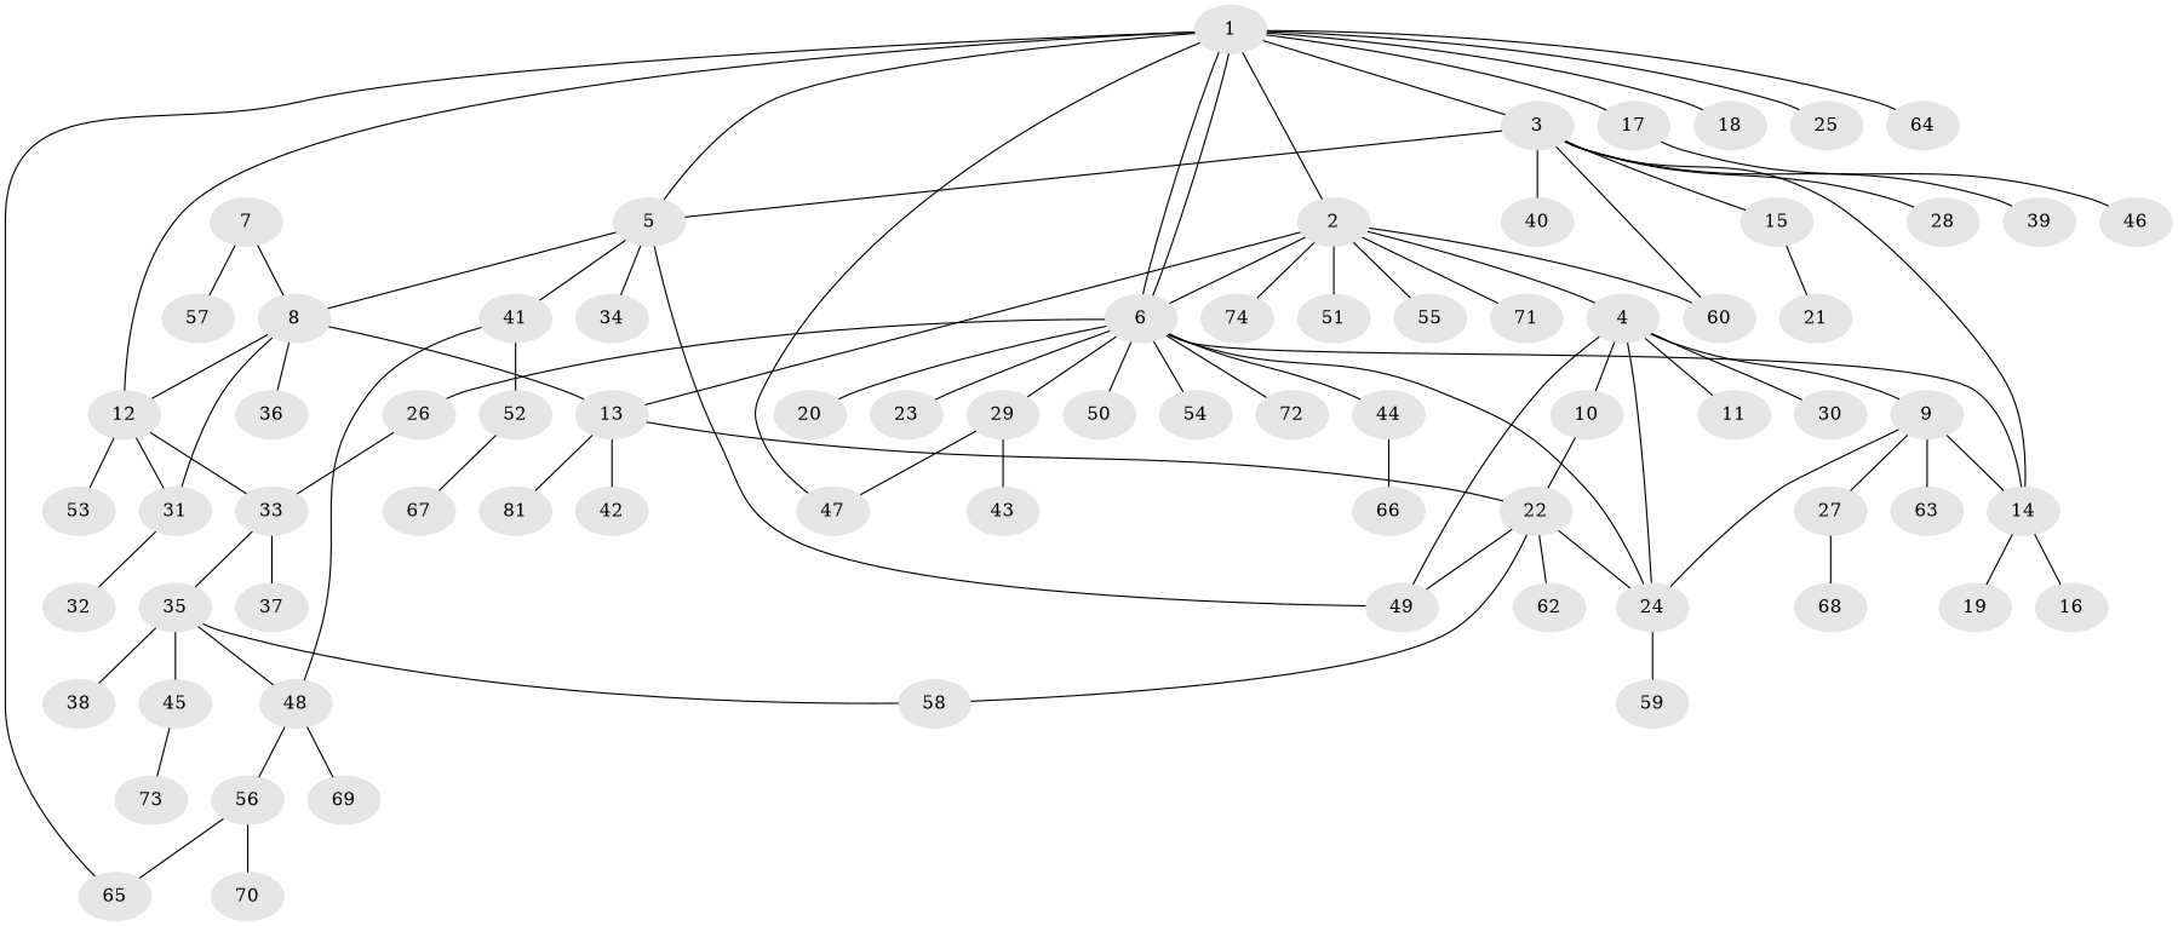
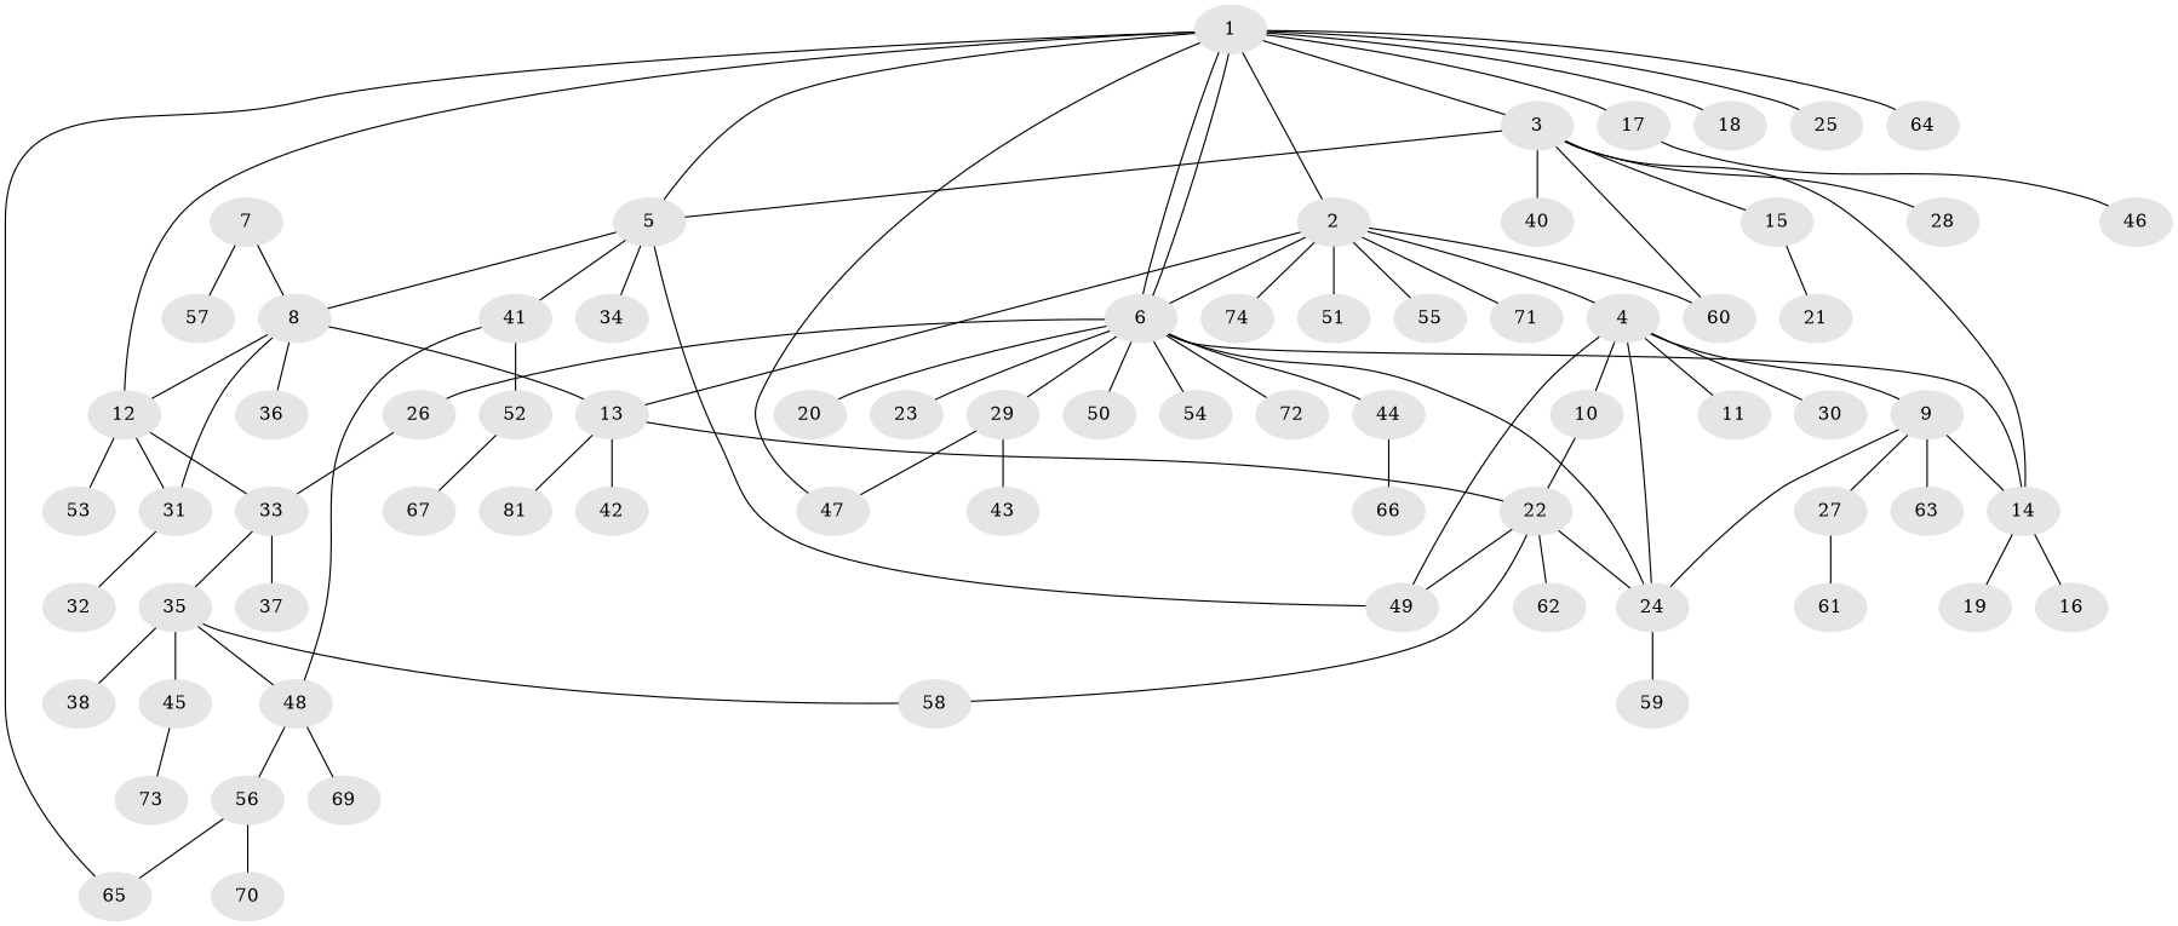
  graph {
    fontname="DejaVu Serif"
    node [color=gray90 fontname="DejaVu Serif" style=filled]
    edge [fontname="DejaVu Serif"]
    1
    2
    3
    5
    6
    12
    17
    18
    25
    47
    64
    65
    4
    13
    51
    55
    60
    71
    74
    14
    15
    28
-   39
    40
    49
    8
    34
    41
    24
    20
    23
    26
    29
    44
    50
    54
    72
    7
    57
    31
    33
    53
    46
    9
    10
    11
    30
    22
    42
    n50 [label=81]
    16
    19
    21
    27
    63
    59
    36
    48
    52
    43
    66
    32
-   68
+   68 [label=61]
    58
    62
    35
    37
    38
    45
    73
    56
    69
    67
    70
    1 -- 2
    1 -- 3
    1 -- 5
    1 -- 6
    1 -- 6
    1 -- 12
    1 -- 17
    1 -- 18
    1 -- 25
    1 -- 47
    1 -- 64
    1 -- 65
    2 -- 6
    2 -- 4
    2 -- 13
    2 -- 51
    2 -- 55
    2 -- 60
    2 -- 71
    2 -- 74
    3 -- 5
    3 -- 60
    3 -- 14
    3 -- 15
    3 -- 28
-   3 -- 39
    3 -- 40
    5 -- 49
    5 -- 8
    5 -- 34
    5 -- 41
    6 -- 14
    6 -- 24
    6 -- 20
    6 -- 23
    6 -- 26
    6 -- 29
    6 -- 44
    6 -- 50
    6 -- 54
    6 -- 72
    12 -- 31
    12 -- 33
    12 -- 53
    17 -- 46
    4 -- 49
    4 -- 24
    4 -- 9
    4 -- 10
    4 -- 11
    4 -- 30
    13 -- 22
    13 -- 42
    13 -- n50
    14 -- 16
    14 -- 19
    15 -- 21
    8 -- 12
    8 -- 13
    8 -- 31
    8 -- 36
    41 -- 48
    41 -- 52
    24 -- 59
    26 -- 33
    29 -- 47
    29 -- 43
    44 -- 66
    7 -- 8
    7 -- 57
    31 -- 32
    33 -- 35
    33 -- 37
    9 -- 14
    9 -- 24
    9 -- 27
    9 -- 63
    10 -- 22
    22 -- 49
    22 -- 24
    22 -- 58
    22 -- 62
    27 -- 68
    48 -- 56
    48 -- 69
    52 -- 67
    35 -- 48
    35 -- 58
    35 -- 38
    35 -- 45
    45 -- 73
    56 -- 65
    56 -- 70
  }
